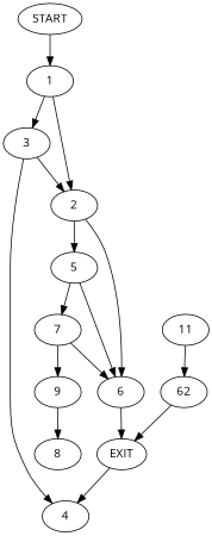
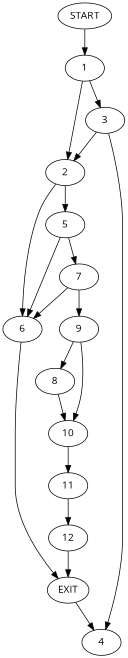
  digraph {
    fontname="Open Sans"
    node [fontname="Open Sans"]
    edge [fontname="Open Sans"]
    n1 [label=START]
    1
    2
    3
    n5 [label=EXIT]
    4
    5
    6
    7
    9
    8
+   10
    11
-   12 [label=62]
+   12
    n1 -> 1
    1 -> 2
    1 -> 3
    2 -> 5
    2 -> 6
    3 -> 2
    3 -> 4
    n5 -> 4
    5 -> 6
    5 -> 7
    6 -> n5
    7 -> 6
    7 -> 9
    9 -> 8
+   9 -> 10
+   8 -> 10
+   10 -> 11
    11 -> 12
    12 -> n5
  }
